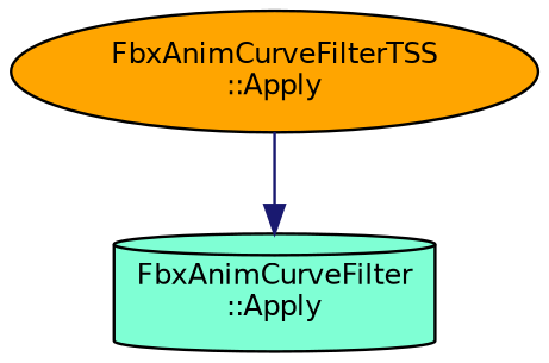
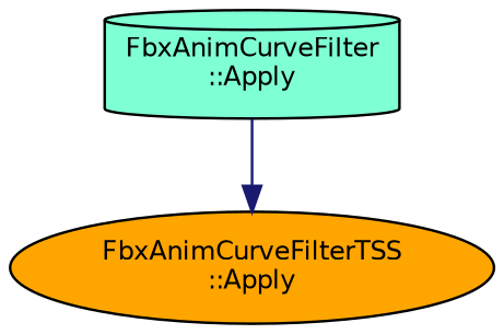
  digraph {
    rankdir=TB
    node [color=black fontname=Helvetica fontsize=10 style=filled]
    n1 [fillcolor=orange fontcolor=black height=0.2 label="FbxAnimCurveFilterTSS\l::Apply" shape=ellipse width=0.4]
    n2 [fillcolor=aquamarine height=0.2 label="FbxAnimCurveFilter\l::Apply" shape=cylinder width=0.4]
-   n1 -> n2 [color=midnightblue fontname=Helvetica fontsize=10 labelfontname=Helvetica labelfontsize=10 style=solid]
+   n2 -> n1 [color=midnightblue fontname=Helvetica fontsize=10 labelfontname=Helvetica labelfontsize=10 style=solid]
  }
